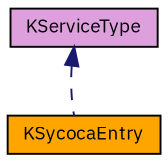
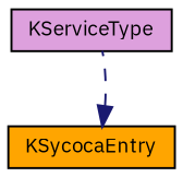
  digraph {
    fontname="IBM Plex Sans"
    node [color=black fontname="IBM Plex Sans" fontsize=10 shape=record style=filled]
    n1 [fillcolor=plum fontcolor=black height=0.2 label=KServiceType width=0.4]
    n2 [fillcolor=orange height=0.2 label=KSycocaEntry width=0.4]
-   n1 -> n2 [color=midnightblue dir=back fontname="IBM Plex Sans" fontsize=10 labelfontname=Helvetica labelfontsize=10 style=dashed]
+   n2 -> n1 [color=midnightblue dir=back fontname="IBM Plex Sans" fontsize=10 labelfontname=Helvetica labelfontsize=10 style=dashed]
  }
